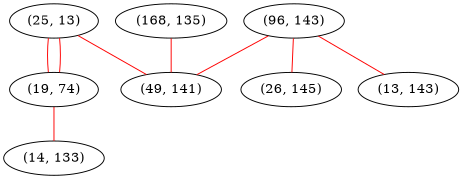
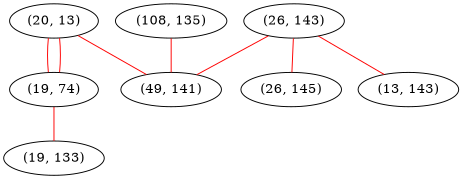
  graph {
    edge [color=red weight=1]
    n1 [label="(19, 74)"]
-   "(20, 13)" [label="(25, 13)"]
+   "(20, 13)"
    "(49, 141)"
-   "(19, 133)" [label="(14, 133)"]
-   "(26, 143)" [label="(96, 143)"]
+   "(19, 133)"
+   "(26, 143)"
    "(26, 145)"
    n7 [label="(13, 143)"]
-   "(168, 135)"
+   "(168, 135)" [label="(108, 135)"]
    n1 -- "(19, 133)"
    "(20, 13)" -- n1
    "(20, 13)" -- n1
    "(20, 13)" -- "(49, 141)"
    "(26, 143)" -- "(49, 141)"
    "(26, 143)" -- "(26, 145)"
    "(26, 143)" -- n7
    "(168, 135)" -- "(49, 141)"
  }
